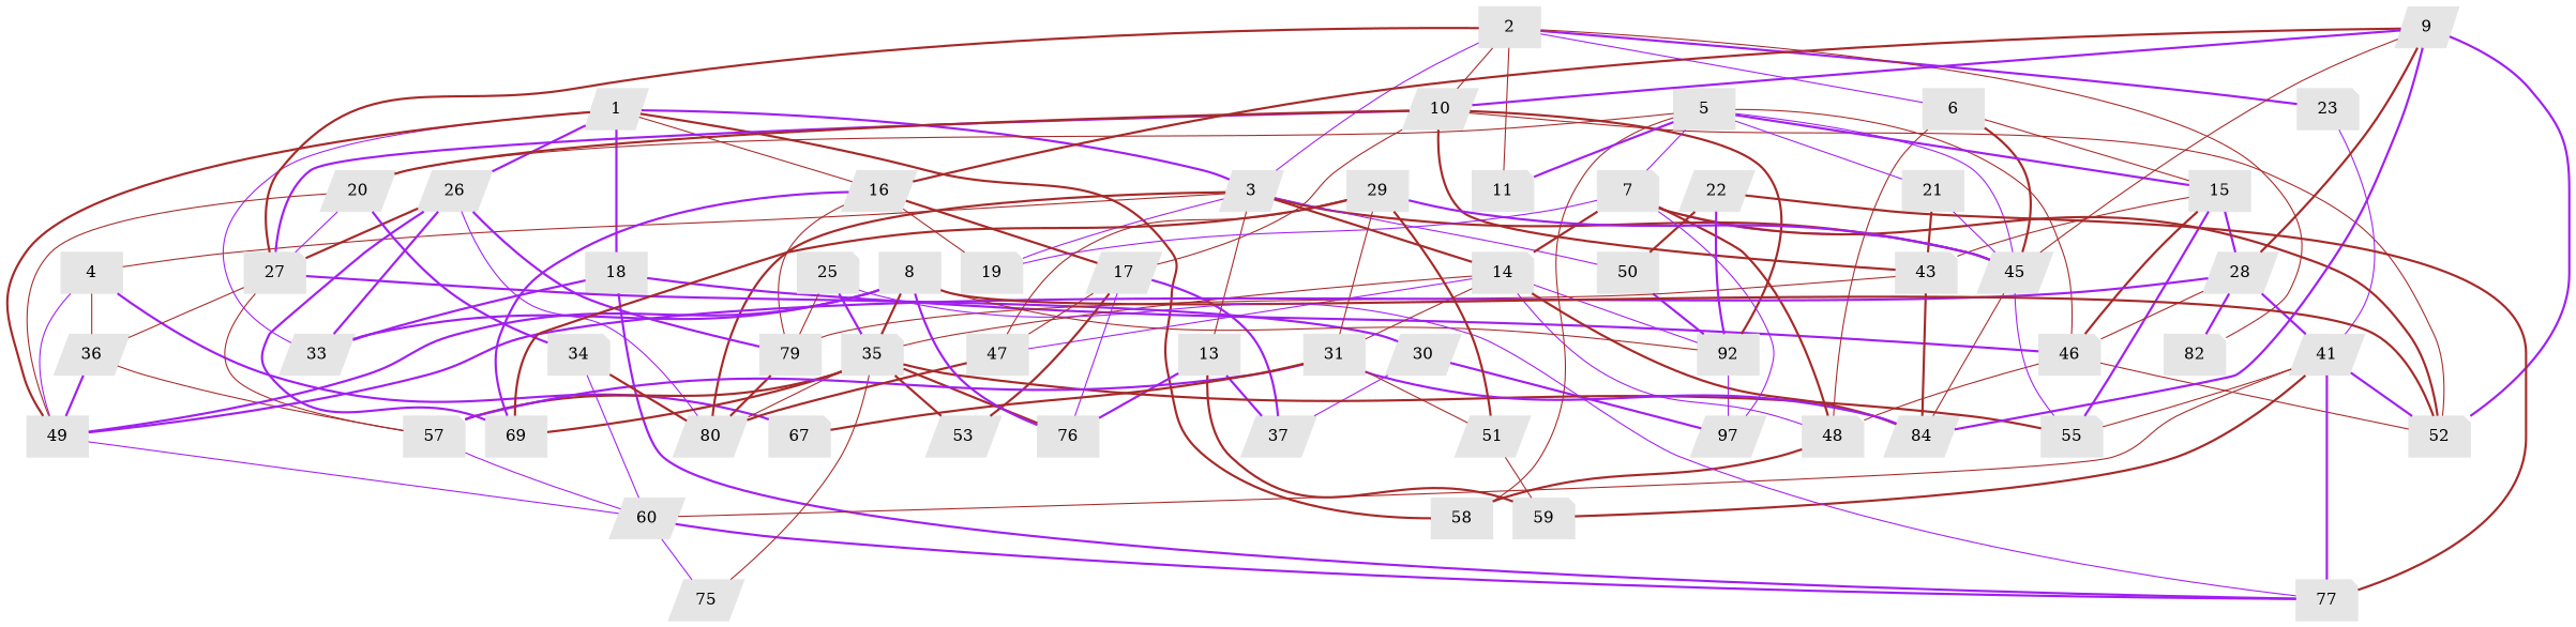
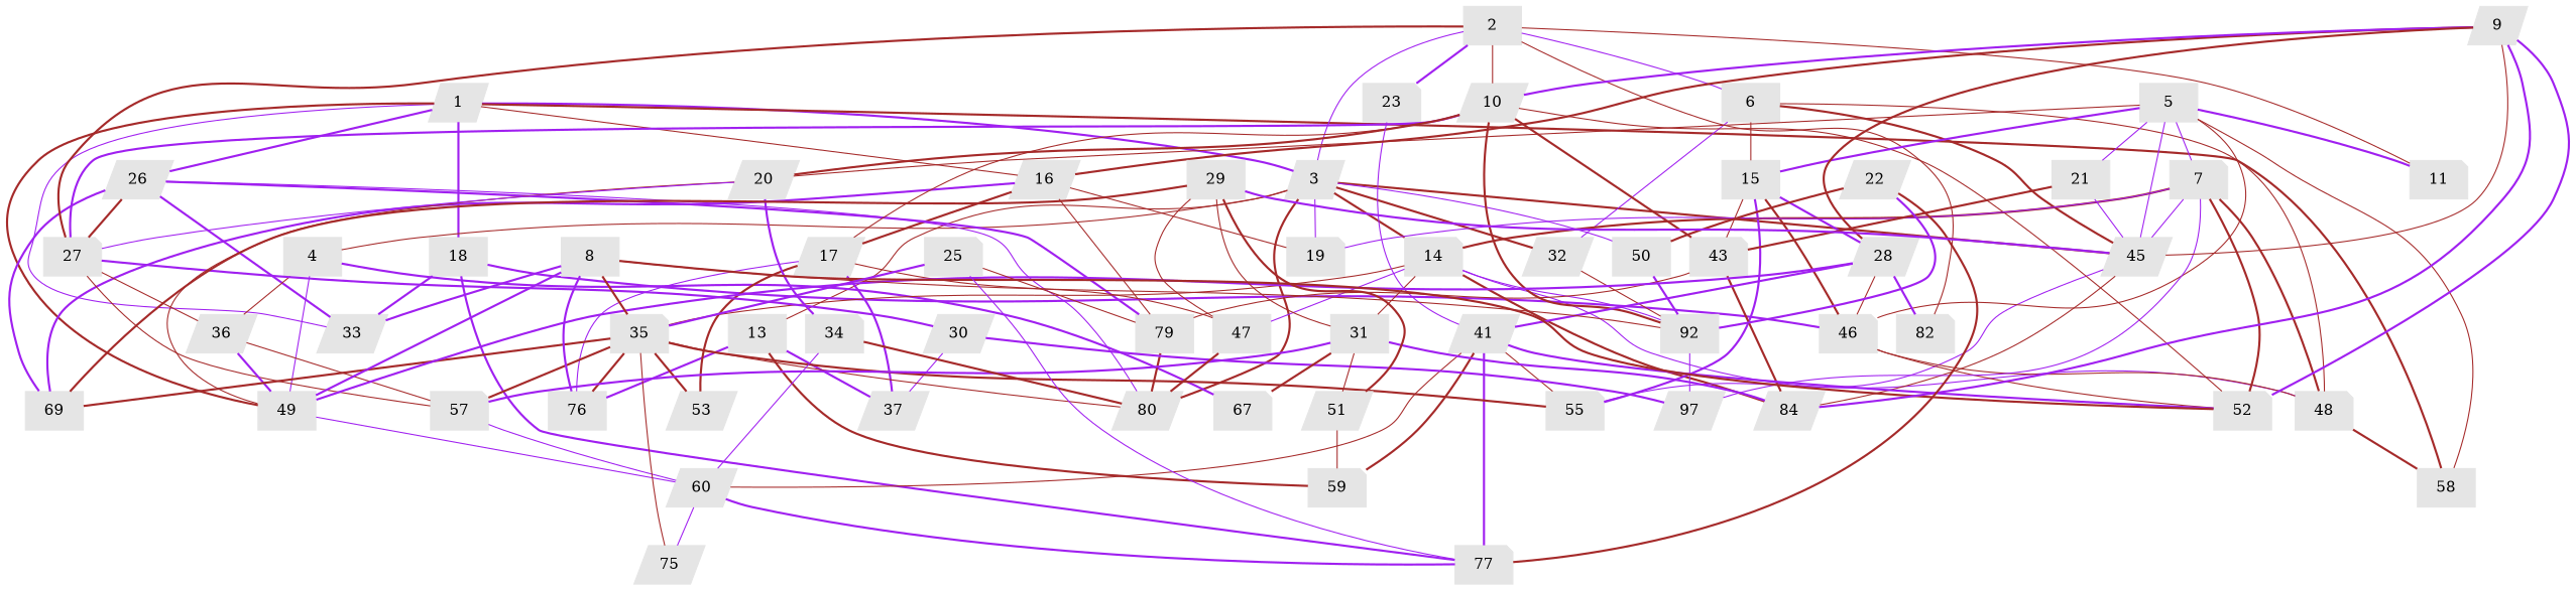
  graph {
    node [color=gray90 shape=parallelogram style=filled]
    edge [color=brown style=bold]
    1 [super="+24"]
    3 [super="+74"]
    16 [super="+22"]
    18 [shape=box]
    26 [super="+73"]
    33
    49 [shape=box super="+88"]
    58 [shape=box]
    4 [shape=box super="+85"]
    13 [shape=box super="+70"]
    14 [shape=note super="+38"]
    19 [shape=note]
+   32
    45 [super="+71"]
    50 [shape=box]
    80 [super="+96"]
    17 [super="+86"]
    69 [shape=box]
    79 [shape=box super="+99"]
    46 [shape=note super="+100"]
    77 [shape=note super="+98"]
    27 [shape=note super="+66"]
    60 [super="+81"]
    2 [shape=box super="+89"]
    6 [shape=box super="+39"]
    10 [super="+44"]
    11 [shape=note]
    23 [shape=note]
    82 [shape=note]
    15 [shape=box super="+87"]
    48 [shape=note super="+72"]
    20 [super="+84"]
    52 [shape=note super="+64"]
    92 [shape=box super="+95"]
    43 [shape=note]
    41 [super="+42"]
    36
    30 [super="+63"]
    57 [shape=note super="+94"]
    67 [shape=note]
    76 [shape=box]
    37
    59 [shape=note]
    35 [shape=note super="+93"]
    n45 [label=84 super="+83"]
    31 [shape=box]
    47 [shape=box super="+90"]
    55 [shape=note]
    5 [shape=box super="+62"]
    7 [shape=note super="+68"]
    21 [shape=box super="+61"]
    97
    28 [super="+56"]
    34 [shape=note]
    8 [shape=box super="+40"]
    53
    75
    9 [super="+91"]
    n59 [label=22 super="+65"]
    51
    25 [shape=note super="+78"]
    29 [shape=box]
    1 -- 3 [color=purple]
    1 -- 16 [style=solid]
    1 -- 18 [color=purple]
    1 -- 26 [color=purple]
    1 -- 33 [color=purple style=solid]
    1 -- 49
    1 -- 58
    3 -- 4 [style=solid]
    3 -- 13 [style=solid]
    3 -- 14
    3 -- 19 [color=purple style=solid]
+   3 -- 32
    3 -- 45
    3 -- 50 [color=purple style=solid]
    3 -- 80
    16 -- 19 [style=solid]
    16 -- 17
    16 -- 69 [color=purple]
    16 -- 79 [style=solid]
    18 -- 33 [color=purple]
    18 -- 46 [color=purple]
    18 -- 77 [color=purple]
    26 -- 33 [color=purple]
    26 -- 80 [color=purple style=solid]
    26 -- 69 [color=purple]
    26 -- 79 [color=purple]
    26 -- 27 [weight=2]
    49 -- 60 [color=purple style=solid]
    4 -- 49 [color=purple style=solid weight=2]
    4 -- 36 [style=solid]
    4 -- 67 [color=purple]
    13 -- 76 [color=purple]
    13 -- 37 [color=purple]
    13 -- 59
    14 -- 48 [color=purple style=solid]
    14 -- 92 [color=purple style=solid]
    14 -- 35 [style=solid]
    14 -- n45
    14 -- 31 [style=solid]
    14 -- 47 [color=purple style=solid]
+   32 -- 92 [style=solid]
    45 -- n45 [style=solid]
    45 -- 55 [color=purple style=solid]
    50 -- 92 [color=purple]
    17 -- 76 [color=purple style=solid]
    17 -- 37 [color=purple]
    17 -- 47 [style=solid]
    17 -- 53
    79 -- 80
    46 -- 48 [style=solid]
    46 -- 52 [style=solid]
    27 -- 36 [style=solid]
    27 -- 30 [color=purple]
    27 -- 57 [style=solid]
    60 -- 77 [color=purple]
    60 -- 75 [color=purple style=solid]
    2 -- 3 [color=purple style=solid]
    2 -- 27
    2 -- 6 [color=purple style=solid]
    2 -- 10 [style=solid]
    2 -- 11 [style=solid]
    2 -- 23 [color=purple]
    2 -- 82 [style=solid]
+   6 -- 32 [color=purple style=solid]
    6 -- 45
    6 -- 15 [style=solid]
    6 -- 48 [style=solid]
    10 -- 17 [style=solid]
    10 -- 27 [color=purple]
    10 -- 20
    10 -- 52 [style=solid]
    10 -- 92
    10 -- 43
    23 -- 41 [color=purple style=solid]
    15 -- 46
    15 -- 43 [style=solid]
    15 -- 55 [color=purple]
    15 -- 28 [color=purple]
    48 -- 58
    20 -- 49 [style=solid]
    20 -- 27 [color=purple style=solid]
    20 -- 34 [color=purple]
    92 -- 97 [color=purple style=solid]
    43 -- 79 [style=solid]
    43 -- n45
    41 -- 77 [color=purple weight=2]
    41 -- 60 [style=solid]
    41 -- 52 [color=purple]
    41 -- 59
    41 -- 55 [style=solid]
    36 -- 49 [color=purple]
    36 -- 57 [style=solid]
    30 -- 37 [color=purple style=solid]
    30 -- 97 [color=purple]
    57 -- 60 [color=purple style=solid]
    35 -- 80 [style=solid]
    35 -- 69
    35 -- 57
    35 -- 76
    35 -- 55
    35 -- 53
    35 -- 75 [style=solid]
    31 -- 57 [color=purple]
    31 -- 67
    31 -- n45 [color=purple]
    31 -- 51 [style=solid]
    47 -- 80
    5 -- 58 [style=solid]
    5 -- 45 [color=purple style=solid]
    5 -- 46 [style=solid]
    5 -- 11 [color=purple]
    5 -- 15 [color=purple]
    5 -- 20 [style=solid]
    5 -- 7 [color=purple style=solid]
    5 -- 21 [color=purple style=solid]
    7 -- 14
    7 -- 19 [color=purple style=solid]
    7 -- 45 [color=purple style=solid]
    7 -- 48
    7 -- 52
    7 -- 97 [color=purple style=solid]
    21 -- 45 [color=purple style=solid weight=2]
    21 -- 43
    28 -- 49 [color=purple]
    28 -- 46 [style=solid]
    28 -- 82 [color=purple]
    28 -- 41 [color=purple]
    34 -- 80
    34 -- 60 [color=purple style=solid]
    8 -- 33 [color=purple]
    8 -- 49 [color=purple]
    8 -- 52
    8 -- 92 [style=solid]
    8 -- 76 [color=purple]
    8 -- 35
    9 -- 16
    9 -- 45 [style=solid]
    9 -- 10 [color=purple]
    9 -- 52 [color=purple weight=2]
    9 -- n45 [color=purple]
    9 -- 28
    n59 -- 50
    n59 -- 77 [weight=2]
    n59 -- 92 [color=purple]
    51 -- 59 [style=solid]
    25 -- 79 [style=solid]
    25 -- 77 [color=purple style=solid]
    25 -- 35 [color=purple]
    29 -- 45 [color=purple]
    29 -- 69
    29 -- 31 [style=solid]
    29 -- 47 [style=solid]
    29 -- 51
  }
